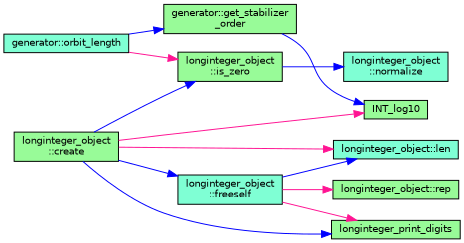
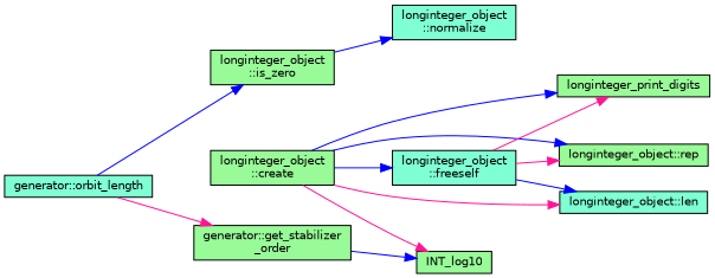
  digraph {
    rankdir=LR
    node [color=black fillcolor=palegreen fontname=Helvetica fontsize=10 shape=record style=filled]
    edge [color=blue fontname=Helvetica fontsize=10 labelfontname=Helvetica labelfontsize=10 style=solid]
    n1 [fillcolor=aquamarine fontcolor=black height=0.2 label="generator::orbit_length" width=0.4]
    n2 [height=0.2 label="generator::get_stabilizer\l_order" width=0.4]
    n3 [height=0.2 label="longinteger_object\l::is_zero" width=0.4]
    n4 [height=0.2 label=INT_log10 width=0.4]
    n5 [fillcolor=aquamarine height=0.2 label="longinteger_object\l::normalize" width=0.4]
    n6 [height=0.2 label="longinteger_object\l::create" width=0.4]
    n7 [fillcolor=aquamarine height=0.2 label="longinteger_object\l::freeself" width=0.4]
    n8 [height=0.2 label=longinteger_print_digits width=0.4]
    n9 [height=0.2 label="longinteger_object::rep" width=0.4]
    n10 [fillcolor=aquamarine height=0.2 label="longinteger_object::len" width=0.4]
-   n1 -> n2
-   n1 -> n3 [color=deeppink]
+   n1 -> n2 [color=deeppink]
+   n1 -> n3
    n2 -> n4
    n3 -> n5
    n6 -> n4 [color=deeppink]
    n6 -> n7
    n6 -> n8
-   n6 -> n3
+   n6 -> n9
    n6 -> n10 [color=deeppink]
    n7 -> n8 [color=deeppink]
    n7 -> n9 [color=deeppink]
    n7 -> n10
  }
